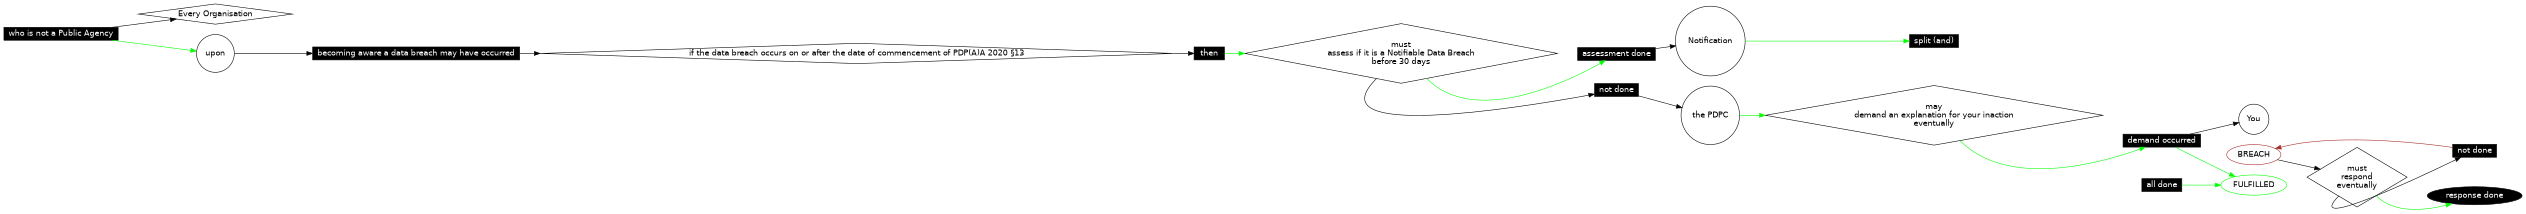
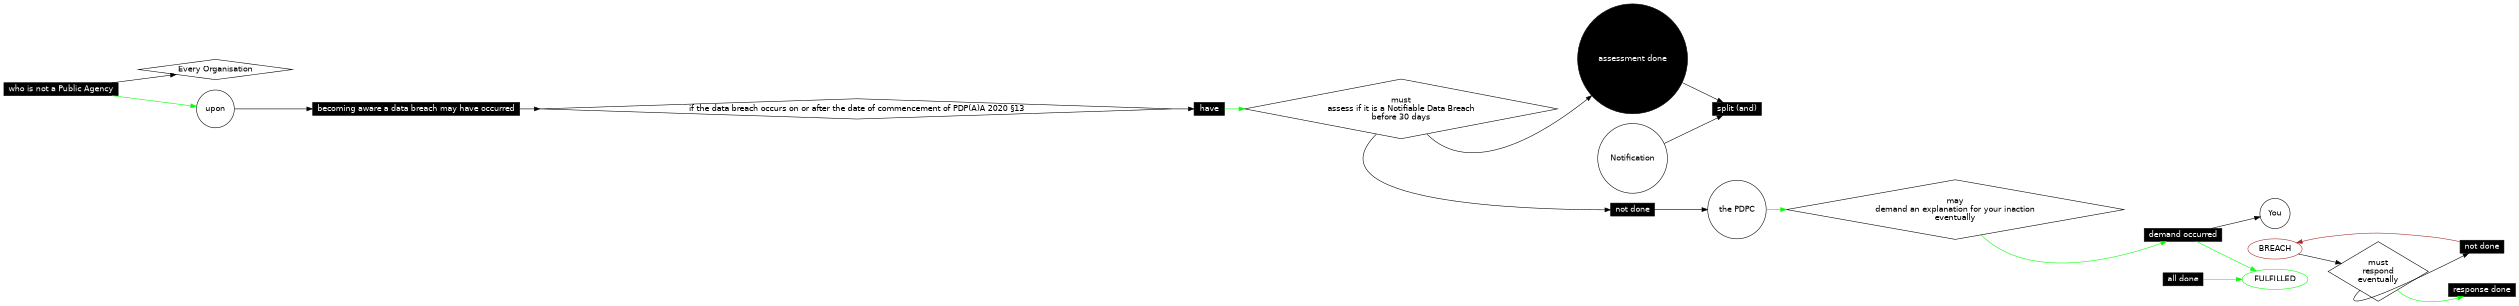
  digraph {
    compound=true
    fontname="DejaVu Sans"
    rankdir=LR
    node [fontname="DejaVu Sans" shape=box]
    edge [fontname="DejaVu Sans"]
    n1 [label="Every Organisation" shape=diamond]
    n2 [label=upon shape=circle]
    n3 [label="if the data breach occurs on or after the date of commencement of PDP(A)A 2020 §13" shape=diamond]
    n4 [label="must\nassess if it is a Notifiable Data Breach\nbefore 30 days" shape=diamond]
    n5 [label=Notification shape=circle]
    n6 [label="the PDPC" shape=circle]
    n7 [label="may\ndemand an explanation for your inaction\neventually" shape=diamond]
    n8 [label=You shape=circle]
    n9 [label="must\nrespond\neventually" shape=diamond]
    n10 [fillcolor=black fontcolor=white height=0.2 label="who is not a Public Agency" style=filled]
    n11 [fillcolor=black fontcolor=white height=0.2 label="becoming aware a data breach may have occurred" style=filled]
-   n12 [fillcolor=black fontcolor=white height=0.2 label=then style=filled]
-   n13 [fillcolor=black fontcolor=white height=0.2 label="assessment done" style=filled]
+   n12 [fillcolor=black fontcolor=white height=0.2 label=have style=filled]
+   n13 [fillcolor=black fontcolor=white height=0.2 label="assessment done" shape=circle style=filled]
    n14 [fillcolor=black fontcolor=white height=0.2 label="not done" style=filled]
    n15 [fillcolor=black fontcolor=white height=0.2 label="demand occurred" style=filled]
-   n16 [fillcolor=black fontcolor=white height=0.2 label="response done" shape=ellipse style=filled]
+   n16 [fillcolor=black fontcolor=white height=0.2 label="response done" style=filled]
    n17 [fillcolor=black fontcolor=white height=0.2 label="not done" style=filled]
    n18 [fillcolor=black fontcolor=white height=0.2 label="split (and)" style=filled]
    n19 [fillcolor=black fontcolor=white height=0.2 label="all done" style=filled]
    n20 [color=brown label=BREACH shape=""]
    n21 [color=green label=FULFILLED shape=""]
    subgraph sub_1 {
      n1
      n2
      n3
      n4
      n5
      n6
      n7
      n8
      n9
    }
    subgraph sub_2 {
      n10
      n11
      n12
      n13
      n14
      n15
      n16
      n17
      n18
      n19
    }
    subgraph sub_3 {
      rank=same
      n20
      n21
    }
    n2 -> n11
    n3 -> n12
-   n4 -> n13 [tailport=se color=green]
+   n4 -> n13 [tailport=se]
    n4 -> n14 [tailport=sw]
-   n5 -> n18 [color=green]
+   n5 -> n18
    n6 -> n7 [color=green]
    n7 -> n15 [color=green tailport=se]
    n9 -> n16 [color=green tailport=se]
    n9 -> n17 [tailport=sw]
    n10 -> n1
    n10 -> n2 [color=green]
    n11 -> n3
    n12 -> n4 [color=green]
-   n13 -> n5
+   n13 -> n18
    n14 -> n6
    n15 -> n8
    n15 -> n21 [color=green]
    n17 -> n20 [color=brown]
    n19 -> n21 [color=green]
    n20 -> n9
    n20 -> n21 [style=invis]
  }
